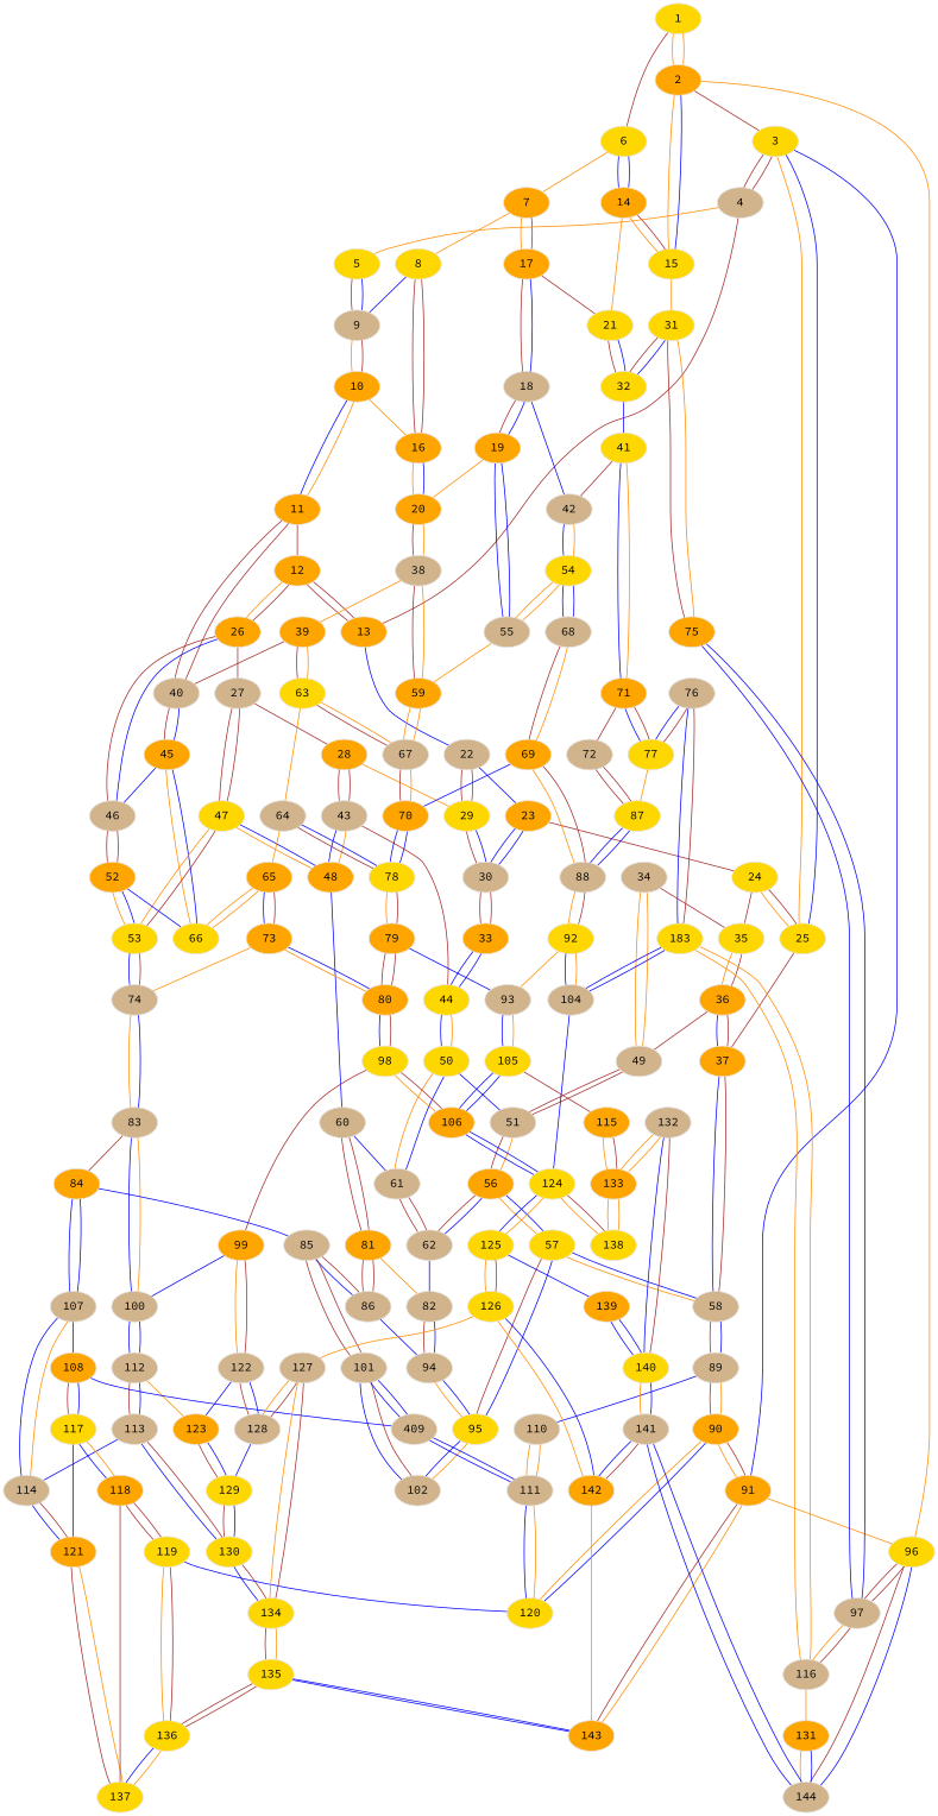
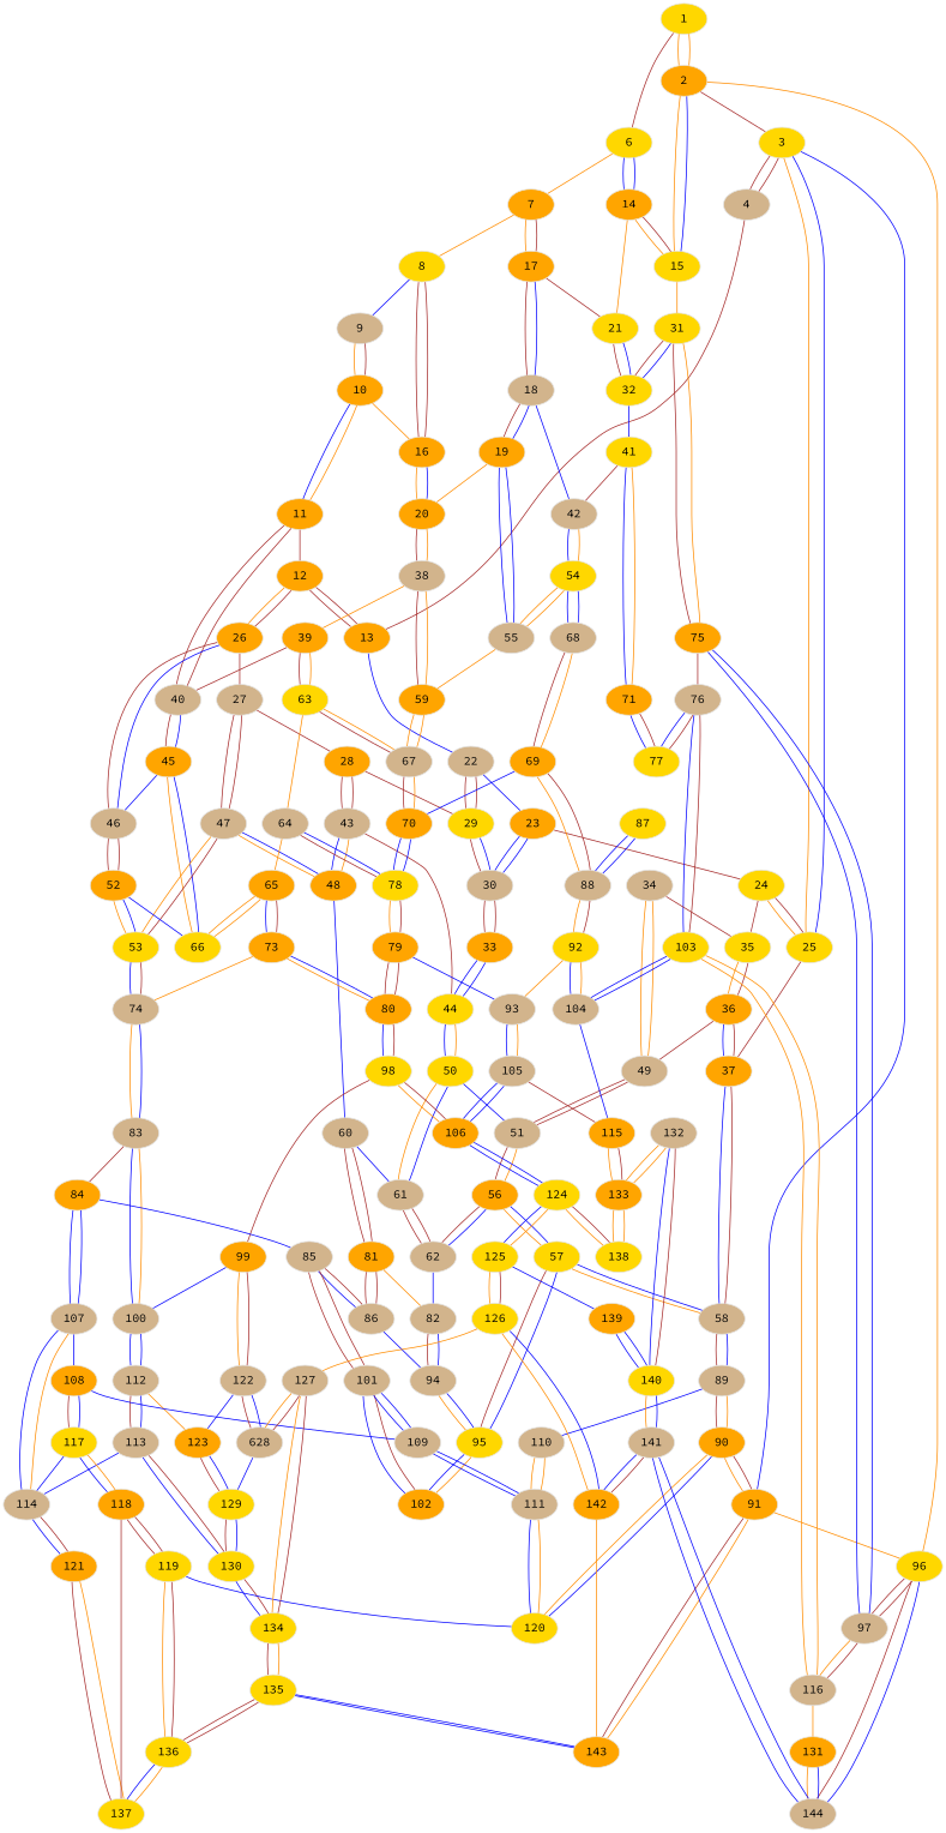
  graph {
    fontname="Source Code Pro"
    node [color=gray90 fillcolor=tan fontname="Source Code Pro" style=filled]
    edge [color=blue fontname="Source Code Pro"]
    1 [fillcolor=gold]
    2 [fillcolor=orange]
    6 [fillcolor=gold]
    3 [fillcolor=gold]
    15 [fillcolor=gold]
    96 [fillcolor=gold]
    7 [fillcolor=orange]
    14 [fillcolor=orange]
    4
    25 [fillcolor=gold]
    91 [fillcolor=orange]
    31 [fillcolor=gold]
    97
    144
-   5 [fillcolor=gold]
    13 [fillcolor=orange]
    37 [fillcolor=orange]
    143 [fillcolor=orange]
    9
    22
    10 [fillcolor=orange]
    8 [fillcolor=gold]
    17 [fillcolor=orange]
    21 [fillcolor=gold]
    16 [fillcolor=orange]
    18
    20 [fillcolor=orange]
    11 [fillcolor=orange]
    12 [fillcolor=orange]
    40
    26 [fillcolor=orange]
    45 [fillcolor=orange]
    27
    46
    23 [fillcolor=orange]
    29 [fillcolor=gold]
    32 [fillcolor=gold]
    75 [fillcolor=orange]
    38
    19 [fillcolor=orange]
    42
    55
    54 [fillcolor=gold]
    59 [fillcolor=orange]
    39 [fillcolor=orange]
    41 [fillcolor=gold]
    24 [fillcolor=gold]
    30
    35 [fillcolor=gold]
    33 [fillcolor=orange]
    36 [fillcolor=orange]
    58
    28 [fillcolor=orange]
-   47 [fillcolor=gold]
+   47
    52 [fillcolor=orange]
    43
    48 [fillcolor=orange]
    53 [fillcolor=gold]
    44 [fillcolor=gold]
    76
    71 [fillcolor=orange]
    34
    49
    50 [fillcolor=gold]
    51
    89
    63 [fillcolor=gold]
    67
    64
    66 [fillcolor=gold]
-   72
    77 [fillcolor=gold]
    68
    60
    61
    74
    81 [fillcolor=orange]
    56 [fillcolor=orange]
    62
    57 [fillcolor=gold]
    83
    69 [fillcolor=orange]
    95 [fillcolor=gold]
    82
-   102
+   102 [fillcolor=orange]
    90 [fillcolor=orange]
    110
    70 [fillcolor=orange]
    86
    94
    65 [fillcolor=orange]
    78 [fillcolor=gold]
    73 [fillcolor=orange]
    79 [fillcolor=orange]
    80 [fillcolor=orange]
    88
    87 [fillcolor=gold]
    92 [fillcolor=gold]
    98 [fillcolor=gold]
    84 [fillcolor=orange]
    100
-   103 [fillcolor=gold label=183]
+   103 [fillcolor=gold]
    116
    104
    93
-   105 [fillcolor=gold]
+   105
    99 [fillcolor=orange]
    106 [fillcolor=orange]
    85
    107
    112
    101
    108 [fillcolor=orange]
    114
-   109 [label=409]
+   109
    120 [fillcolor=gold]
    111
    115 [fillcolor=orange]
    131 [fillcolor=orange]
    122
    124 [fillcolor=gold]
    123 [fillcolor=orange]
-   128
+   128 [label=628]
    113
    133 [fillcolor=orange]
    125 [fillcolor=gold]
    138 [fillcolor=gold]
    117 [fillcolor=gold]
    121 [fillcolor=orange]
    118 [fillcolor=orange]
    130 [fillcolor=gold]
    129 [fillcolor=gold]
    134 [fillcolor=gold]
    137 [fillcolor=gold]
    119 [fillcolor=gold]
    136 [fillcolor=gold]
    126 [fillcolor=gold]
    139 [fillcolor=orange]
    127
    142 [fillcolor=orange]
    140 [fillcolor=gold]
    135 [fillcolor=gold]
    132
    141
    1 -- 2 [color=darkorange]
    1 -- 2 [color=darkorange]
    1 -- 6 [color=brown]
    2 -- 3 [color=brown]
    2 -- 15 [color=darkorange]
    2 -- 15
    2 -- 96 [color=darkorange]
    6 -- 7 [color=darkorange]
    6 -- 14
    6 -- 14
    3 -- 4 [color=brown]
    3 -- 4 [color=brown]
    3 -- 25 [color=darkorange]
    3 -- 25
    3 -- 91
    15 -- 31 [color=darkorange]
    96 -- 97 [color=brown]
    96 -- 97 [color=brown]
    96 -- 144 [color=brown]
    96 -- 144
    7 -- 8 [color=darkorange]
    7 -- 17 [color=darkorange]
    7 -- 17 [color=brown]
    14 -- 15 [color=darkorange]
    14 -- 15 [color=brown]
    14 -- 21 [color=darkorange]
-   4 -- 5 [color=darkorange]
    4 -- 13 [color=brown]
    25 -- 37 [color=brown]
    91 -- 96 [color=darkorange]
    91 -- 143 [color=brown]
    91 -- 143 [color=darkorange]
    31 -- 32 [color=brown]
    31 -- 32
    31 -- 75 [color=brown]
    31 -- 75 [color=darkorange]
    97 -- 116 [color=darkorange]
    97 -- 116 [color=brown]
-   5 -- 9 [color=brown]
-   5 -- 9
    13 -- 22
    37 -- 58
    37 -- 58 [color=brown]
    9 -- 10 [color=darkorange]
    9 -- 10 [color=brown]
    22 -- 23
    22 -- 29 [color=brown]
    22 -- 29 [color=brown]
    10 -- 16 [color=darkorange]
    10 -- 11
    10 -- 11 [color=darkorange]
    8 -- 9
    8 -- 16 [color=brown]
    8 -- 16 [color=brown]
    17 -- 21 [color=brown]
    17 -- 18 [color=brown]
    17 -- 18
    21 -- 32 [color=brown]
    21 -- 32
    16 -- 20 [color=darkorange]
    16 -- 20
    18 -- 19 [color=brown]
    18 -- 19
    18 -- 42
    20 -- 38 [color=brown]
    20 -- 38 [color=darkorange]
    11 -- 12 [color=brown]
    11 -- 40 [color=brown]
    11 -- 40 [color=brown]
    12 -- 13 [color=brown]
    12 -- 13 [color=brown]
    12 -- 26 [color=darkorange]
    12 -- 26 [color=brown]
    40 -- 45 [color=brown]
    40 -- 45
    26 -- 27 [color=brown]
    26 -- 46 [color=brown]
    26 -- 46
    45 -- 46
    45 -- 66 [color=darkorange]
    45 -- 66
    27 -- 28 [color=brown]
    27 -- 47 [color=brown]
    27 -- 47 [color=brown]
    46 -- 52 [color=brown]
    46 -- 52 [color=brown]
    23 -- 24 [color=brown]
    23 -- 30
    23 -- 30
    29 -- 30 [color=brown]
    29 -- 30
    32 -- 41
    75 -- 97
    75 -- 97
+   75 -- 76 [color=brown]
    38 -- 59 [color=brown]
    38 -- 59 [color=darkorange]
    38 -- 39 [color=darkorange]
    19 -- 20 [color=darkorange]
    19 -- 55
    19 -- 55
    42 -- 54
    42 -- 54 [color=darkorange]
    55 -- 59 [color=darkorange]
    54 -- 55 [color=darkorange]
    54 -- 55 [color=darkorange]
    54 -- 68
    54 -- 68
    59 -- 67 [color=darkorange]
    59 -- 67 [color=darkorange]
    39 -- 40 [color=brown]
    39 -- 63 [color=brown]
    39 -- 63 [color=darkorange]
    41 -- 42 [color=brown]
    41 -- 71
    41 -- 71 [color=darkorange]
    24 -- 25 [color=darkorange]
    24 -- 25 [color=brown]
    24 -- 35 [color=brown]
    30 -- 33 [color=brown]
    30 -- 33 [color=brown]
    35 -- 36 [color=darkorange]
    35 -- 36 [color=brown]
    33 -- 44
    33 -- 44
    36 -- 37
    36 -- 37 [color=brown]
    36 -- 49 [color=brown]
    58 -- 89 [color=brown]
    58 -- 89
-   28 -- 29 [color=darkorange]
+   28 -- 29 [color=brown]
    28 -- 43 [color=brown]
    28 -- 43 [color=brown]
    47 -- 48 [color=darkorange]
    47 -- 48
    47 -- 53 [color=darkorange]
    47 -- 53 [color=brown]
    52 -- 53 [color=darkorange]
    52 -- 53
    52 -- 66
    43 -- 48
    43 -- 48 [color=darkorange]
    43 -- 44 [color=brown]
    48 -- 60
    53 -- 74
    53 -- 74 [color=brown]
    44 -- 50
    44 -- 50 [color=darkorange]
    76 -- 77
    76 -- 77 [color=brown]
    76 -- 103
    76 -- 103 [color=brown]
-   71 -- 72 [color=brown]
    71 -- 77
    71 -- 77 [color=brown]
    34 -- 35 [color=brown]
    34 -- 49 [color=darkorange]
    34 -- 49 [color=darkorange]
    49 -- 51 [color=brown]
    49 -- 51 [color=brown]
    50 -- 51
    50 -- 61 [color=darkorange]
    50 -- 61
    51 -- 56 [color=brown]
    51 -- 56 [color=darkorange]
    89 -- 90 [color=brown]
    89 -- 90 [color=darkorange]
    89 -- 110
    63 -- 67 [color=brown]
    63 -- 67 [color=darkorange]
    63 -- 64 [color=darkorange]
    67 -- 70 [color=brown]
    67 -- 70 [color=darkorange]
    64 -- 65 [color=darkorange]
    64 -- 78 [color=brown]
    64 -- 78
-   72 -- 87 [color=brown]
-   72 -- 87 [color=brown]
-   77 -- 87 [color=darkorange]
    68 -- 69 [color=brown]
    68 -- 69 [color=darkorange]
    60 -- 61
    60 -- 81 [color=brown]
    60 -- 81 [color=brown]
    61 -- 62 [color=brown]
    61 -- 62 [color=brown]
    74 -- 83 [color=darkorange]
    74 -- 83
    81 -- 82 [color=darkorange]
    81 -- 86 [color=brown]
    81 -- 86 [color=brown]
    56 -- 62 [color=brown]
    56 -- 62
    56 -- 57 [color=darkorange]
    56 -- 57
    62 -- 82
    57 -- 58 [color=darkorange]
    57 -- 58
    57 -- 95 [color=brown]
    57 -- 95
    83 -- 84 [color=brown]
    83 -- 100
    83 -- 100 [color=darkorange]
    69 -- 70
    69 -- 88 [color=darkorange]
    69 -- 88 [color=brown]
    95 -- 102
    95 -- 102 [color=darkorange]
    82 -- 94 [color=brown]
    82 -- 94
    90 -- 91 [color=darkorange]
    90 -- 91 [color=brown]
    90 -- 120 [color=darkorange]
    90 -- 120
    110 -- 111 [color=darkorange]
    110 -- 111 [color=darkorange]
    70 -- 78
    70 -- 78
    86 -- 94
    94 -- 95 [color=darkorange]
    94 -- 95
    65 -- 66 [color=darkorange]
    65 -- 66 [color=darkorange]
    65 -- 73
    65 -- 73 [color=brown]
    78 -- 79 [color=darkorange]
    78 -- 79 [color=brown]
    73 -- 74 [color=darkorange]
    73 -- 80 [color=darkorange]
    73 -- 80
    79 -- 80 [color=brown]
    79 -- 80 [color=brown]
    79 -- 93
    80 -- 98
    80 -- 98 [color=brown]
    88 -- 92 [color=darkorange]
    88 -- 92 [color=brown]
    87 -- 88
    87 -- 88
    92 -- 104
    92 -- 104 [color=darkorange]
    92 -- 93 [color=darkorange]
    98 -- 99 [color=brown]
    98 -- 106 [color=darkorange]
    98 -- 106 [color=brown]
    84 -- 85
    84 -- 107
    84 -- 107
    100 -- 112
    100 -- 112
    103 -- 116 [color=darkorange]
    103 -- 116 [color=darkorange]
    103 -- 104
    103 -- 104
    116 -- 131 [color=darkorange]
-   104 -- 124
+   104 -- 115
    93 -- 105
    93 -- 105 [color=darkorange]
    105 -- 106
    105 -- 106
    105 -- 115 [color=brown]
    99 -- 100
    99 -- 122 [color=darkorange]
    99 -- 122 [color=brown]
    106 -- 124
    106 -- 124
    85 -- 86
    85 -- 86 [color=brown]
    85 -- 101 [color=brown]
    85 -- 101 [color=brown]
    107 -- 108
    107 -- 114
    107 -- 114 [color=darkorange]
    112 -- 123 [color=darkorange]
    112 -- 113 [color=brown]
    112 -- 113
    101 -- 102
    101 -- 102 [color=brown]
    101 -- 109
    101 -- 109
    108 -- 109
    108 -- 117 [color=brown]
    108 -- 117
    114 -- 121
    114 -- 121 [color=brown]
    109 -- 111
    109 -- 111
    111 -- 120
    111 -- 120 [color=darkorange]
    115 -- 133 [color=darkorange]
    115 -- 133 [color=brown]
    131 -- 144 [color=darkorange]
    131 -- 144
    122 -- 123
    122 -- 128 [color=brown]
    122 -- 128
    124 -- 125
    124 -- 125 [color=darkorange]
    124 -- 138 [color=darkorange]
    124 -- 138 [color=brown]
    123 -- 129 [color=brown]
    123 -- 129
    128 -- 129
    113 -- 114
    113 -- 130
    113 -- 130 [color=brown]
    133 -- 138 [color=darkorange]
    133 -- 138 [color=darkorange]
    125 -- 126 [color=darkorange]
    125 -- 126 [color=brown]
    125 -- 139
-   117 -- 121
+   117 -- 114
    117 -- 118
    117 -- 118 [color=darkorange]
    121 -- 137 [color=brown]
    121 -- 137 [color=darkorange]
    118 -- 137 [color=brown]
    118 -- 119 [color=brown]
    118 -- 119 [color=brown]
    130 -- 134
    130 -- 134 [color=brown]
    129 -- 130 [color=brown]
    129 -- 130
    134 -- 135 [color=brown]
    134 -- 135 [color=darkorange]
    119 -- 120
    119 -- 136 [color=darkorange]
    119 -- 136 [color=brown]
    136 -- 137
    136 -- 137 [color=darkorange]
    126 -- 127 [color=darkorange]
    126 -- 142 [color=darkorange]
    126 -- 142
    139 -- 140
    139 -- 140
    127 -- 128 [color=darkorange]
    127 -- 128 [color=brown]
    127 -- 134 [color=darkorange]
    127 -- 134 [color=brown]
    142 -- 143 [color=darkorange]
    140 -- 141 [color=darkorange]
    140 -- 141
    135 -- 143
    135 -- 143
    135 -- 136 [color=brown]
    135 -- 136 [color=brown]
    132 -- 133 [color=darkorange]
    132 -- 133 [color=darkorange]
    132 -- 140
    132 -- 140 [color=brown]
    141 -- 144
    141 -- 144
    141 -- 142
    141 -- 142 [color=brown]
  }
